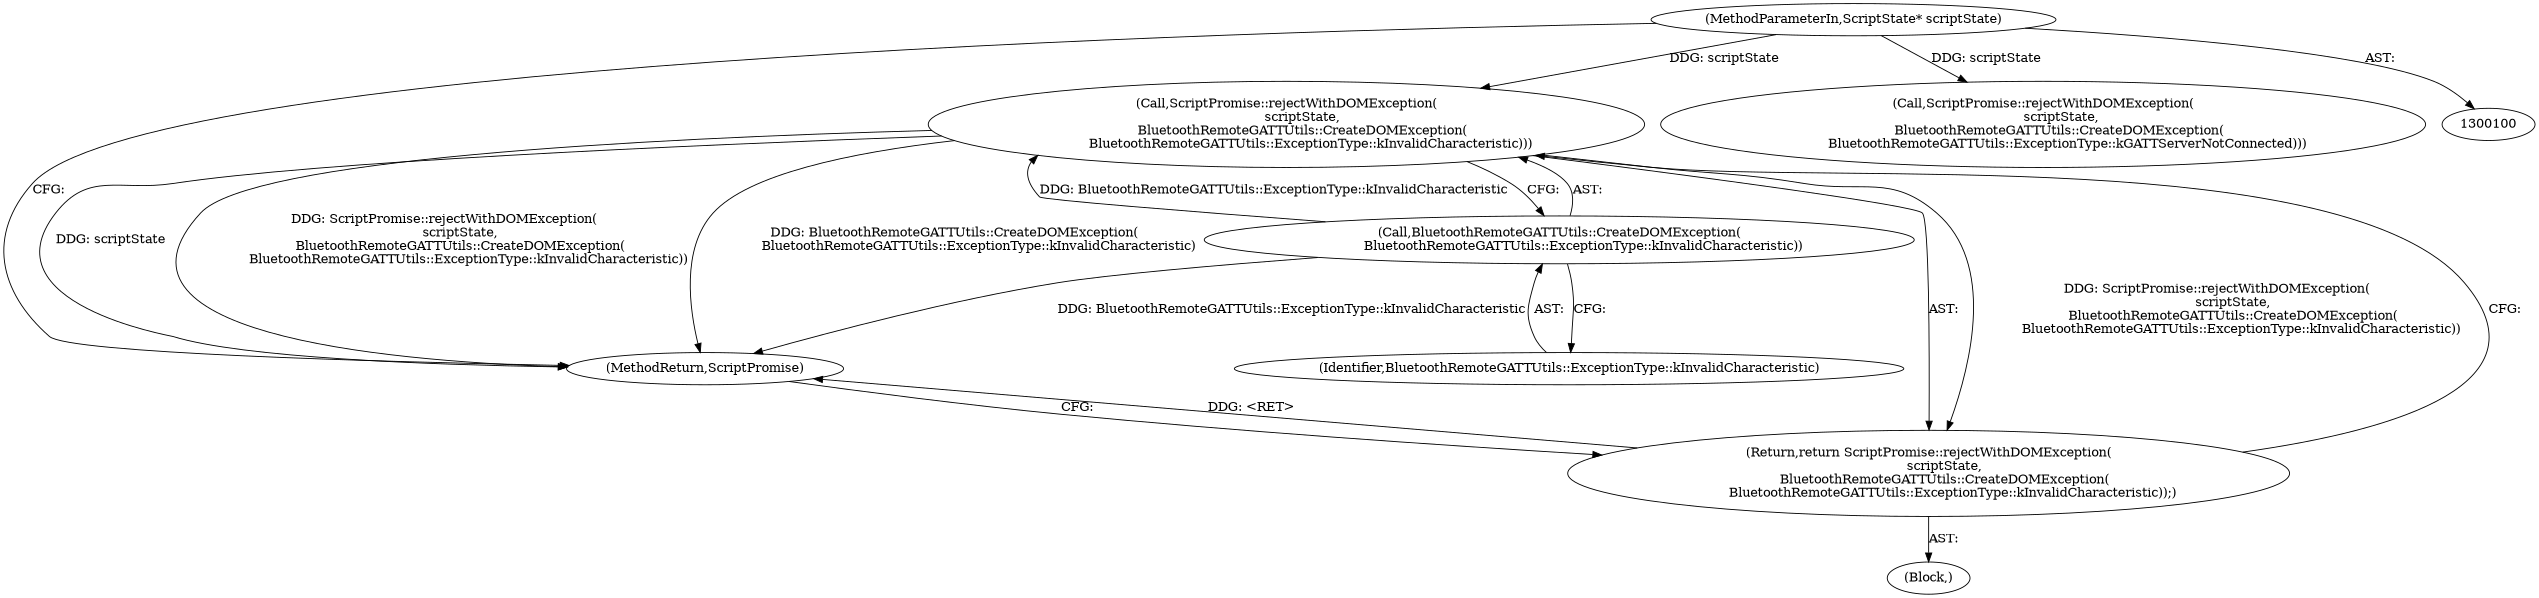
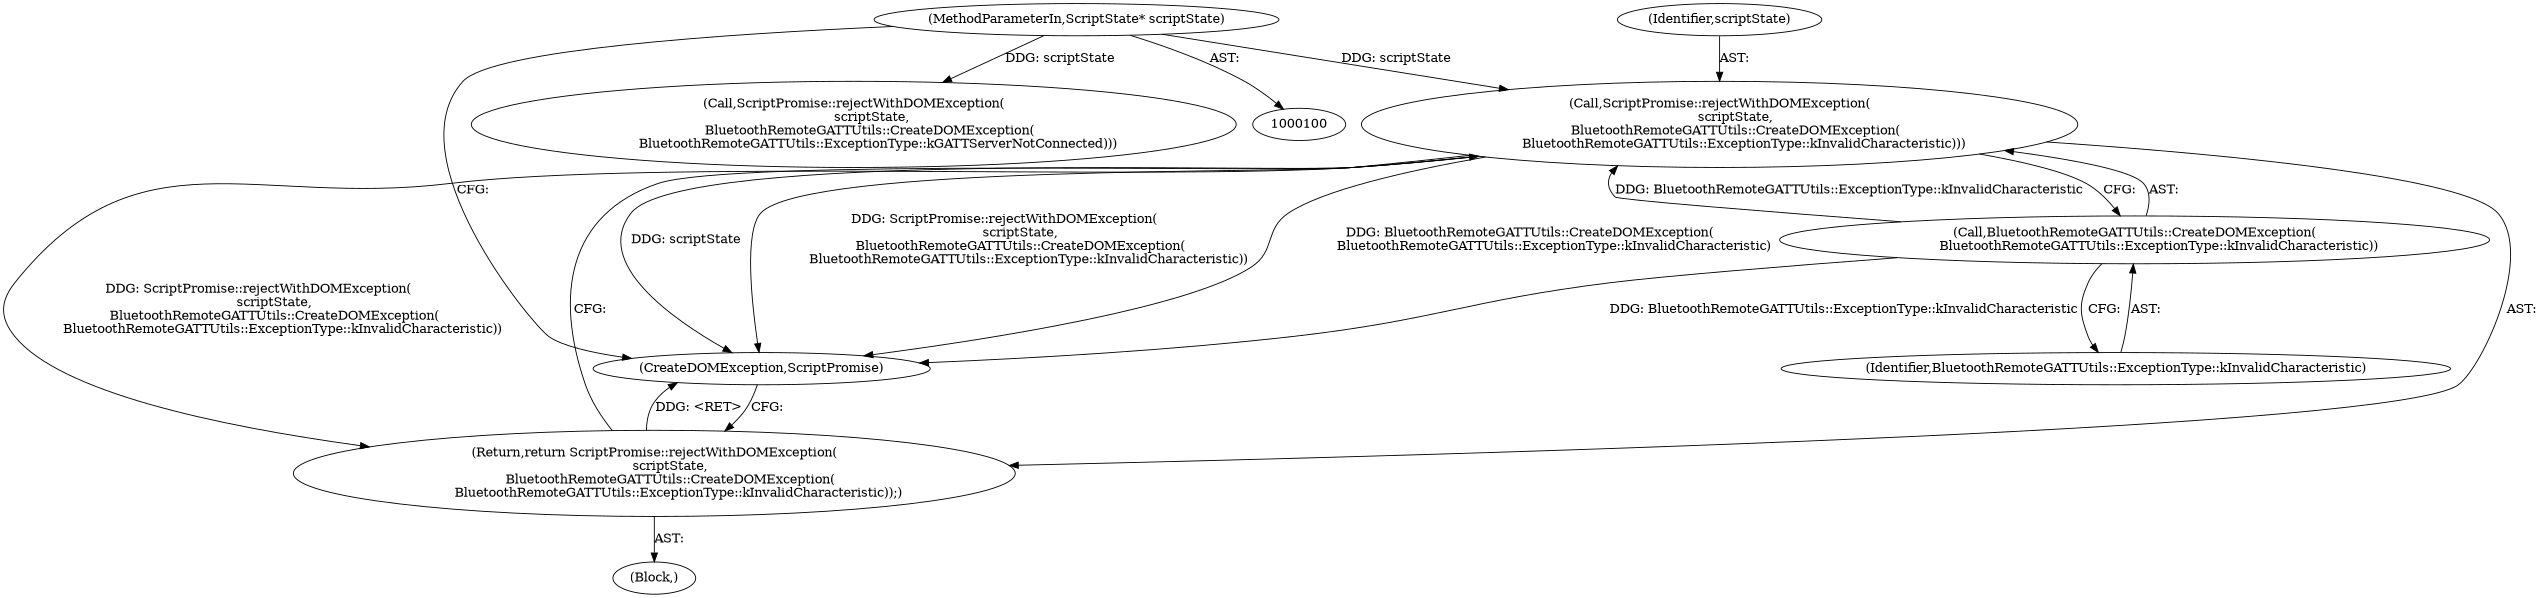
  digraph {
    n1 [label="(Call,ScriptPromise::rejectWithDOMException(\n        scriptState,\n        BluetoothRemoteGATTUtils::CreateDOMException(\n            BluetoothRemoteGATTUtils::ExceptionType::kInvalidCharacteristic)))"]
    n2 [label="(Call,BluetoothRemoteGATTUtils::CreateDOMException(\n            BluetoothRemoteGATTUtils::ExceptionType::kInvalidCharacteristic))"]
    n3 [label="(Return,return ScriptPromise::rejectWithDOMException(\n        scriptState,\n        BluetoothRemoteGATTUtils::CreateDOMException(\n            BluetoothRemoteGATTUtils::ExceptionType::kInvalidCharacteristic));)"]
-   n4 [label="(MethodReturn,ScriptPromise)"]
+   n4 [label="(CreateDOMException,ScriptPromise)"]
    n5 [label="(Identifier,BluetoothRemoteGATTUtils::ExceptionType::kInvalidCharacteristic)"]
    n6 [label="(Block,)"]
    n7 [label="(MethodParameterIn,ScriptState* scriptState)"]
    n8 [label="(Call,ScriptPromise::rejectWithDOMException(\n         scriptState,\n        BluetoothRemoteGATTUtils::CreateDOMException(\n            BluetoothRemoteGATTUtils::ExceptionType::kGATTServerNotConnected)))"]
-   1000100 [label=1300100]
+   1000100
+   n10 [label="(Identifier,scriptState)"]
    n1 -> n2 [label="CFG: "]
    n1 -> n3 [label="AST: "]
    n1 -> n3 [label="DDG: ScriptPromise::rejectWithDOMException(\n        scriptState,\n        BluetoothRemoteGATTUtils::CreateDOMException(\n            BluetoothRemoteGATTUtils::ExceptionType::kInvalidCharacteristic))"]
    n1 -> n4 [label="DDG: BluetoothRemoteGATTUtils::CreateDOMException(\n            BluetoothRemoteGATTUtils::ExceptionType::kInvalidCharacteristic)"]
    n1 -> n4 [label="DDG: scriptState"]
    n1 -> n4 [label="DDG: ScriptPromise::rejectWithDOMException(\n        scriptState,\n        BluetoothRemoteGATTUtils::CreateDOMException(\n            BluetoothRemoteGATTUtils::ExceptionType::kInvalidCharacteristic))"]
    n2 -> n1 [label="AST: "]
    n2 -> n1 [label="DDG: BluetoothRemoteGATTUtils::ExceptionType::kInvalidCharacteristic"]
    n2 -> n4 [label="DDG: BluetoothRemoteGATTUtils::ExceptionType::kInvalidCharacteristic"]
    n2 -> n5 [label="CFG: "]
    n3 -> n1 [label="CFG: "]
    n3 -> n4 [label="DDG: <RET>"]
    n3 -> n6 [label="AST: "]
    n4 -> n3 [label="CFG: "]
    n5 -> n2 [label="AST: "]
    n7 -> n1 [label="DDG: scriptState"]
    n7 -> n4 [label="CFG: "]
    n7 -> n8 [label="DDG: scriptState"]
    n7 -> 1000100 [label="AST: "]
+   n10 -> n1 [label="AST: "]
  }
